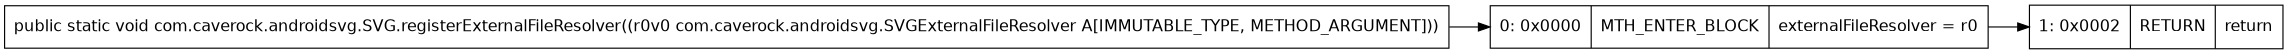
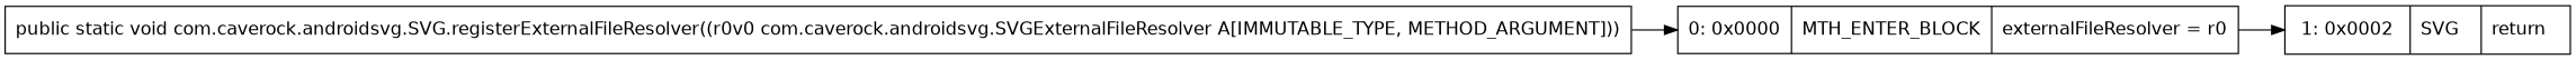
  digraph {
    rankdir=LR
    fontname="DejaVu Sans"
    node [shape=record fontname="DejaVu Sans"]
    edge [fontname="DejaVu Sans"]
    n1 [label="{0\:\ 0x0000|MTH_ENTER_BLOCK\l|externalFileResolver = r0\l}"]
-   n2 [label="{1\:\ 0x0002|RETURN\l|return\l}"]
+   n2 [label="{1\:\ 0x0002|SVG\l|return\l}"]
    n3 [label="{public static void com.caverock.androidsvg.SVG.registerExternalFileResolver((r0v0 com.caverock.androidsvg.SVGExternalFileResolver A[IMMUTABLE_TYPE, METHOD_ARGUMENT])) }"]
    n1 -> n2
    n3 -> n1
  }
